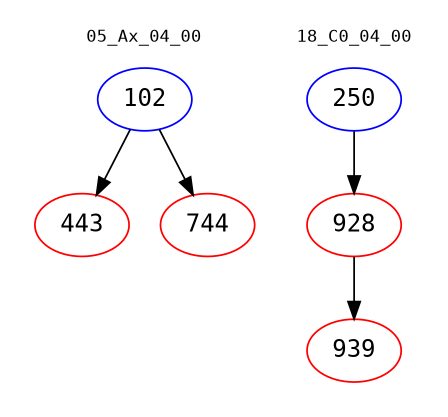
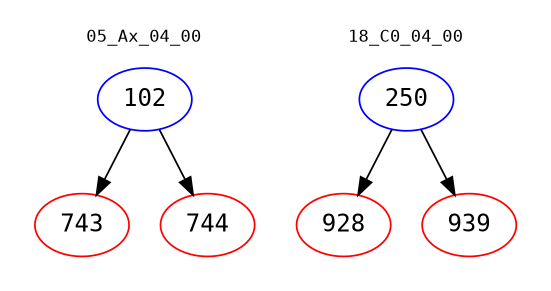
  digraph {
    fontname="DejaVu Sans Mono"
    node [color=red fontname="DejaVu Sans Mono"]
    edge [color=black fontname="DejaVu Sans Mono"]
    n1 [color=blue label=102]
-   n2 [label=443]
+   n2 [label=743]
    n3 [label=744]
    n4 [color=blue label=250]
    n5 [label=928]
    n6 [label=939]
    subgraph cluster_1 {
      color=white
      fontsize=10
      label="05_Ax_04_00"
      n1
      n2
      n3
    }
    subgraph cluster_2 {
      color=white
      fontsize=10
      label="18_C0_04_00"
      n4
      n5
      n6
    }
    n1 -> n2
    n1 -> n3
    n4 -> n5
-   n5 -> n6
+   n4 -> n6
  }
